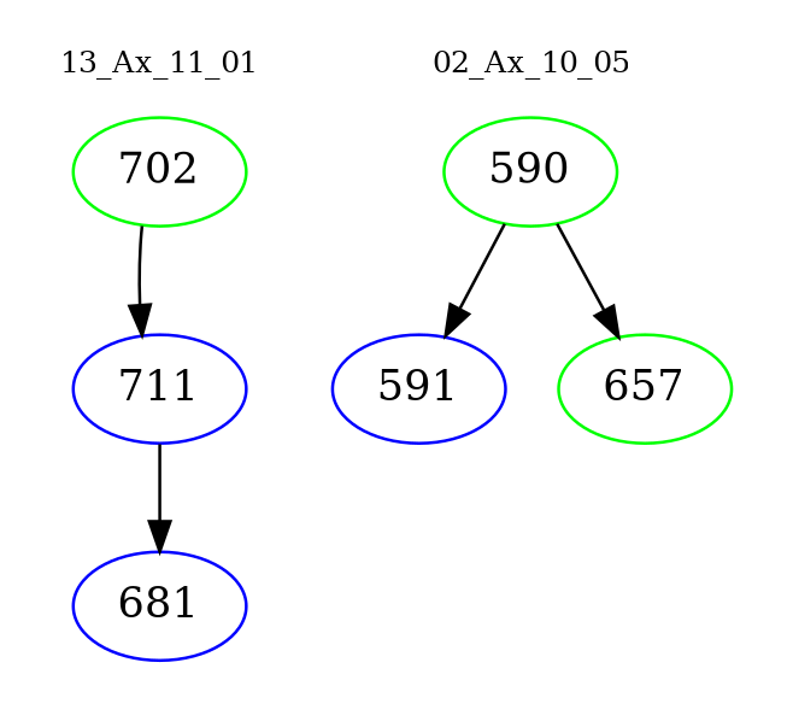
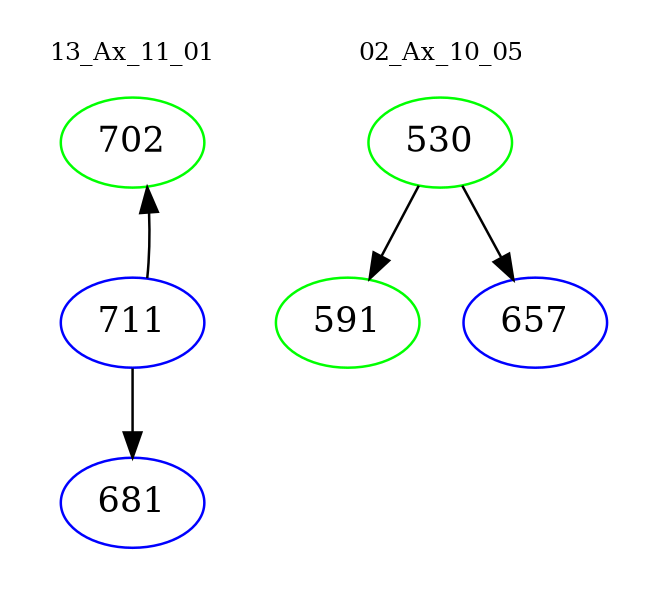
  digraph {
    node [color=blue]
    edge [color=black]
    n1 [color=green label=702]
    n2 [label=711]
    n3 [label=681]
-   n4 [color=green label=590]
-   n5 [label=591]
-   n6 [color=green label=657]
+   n4 [color=green label=530]
+   n5 [color=green label=591]
+   n6 [label=657]
    subgraph cluster_1 {
      color=white
      fontsize=10
      label="13_Ax_11_01"
      n1
      n2
      n3
    }
    subgraph cluster_2 {
      color=white
      fontsize=10
      label="02_Ax_10_05"
      n4
      n5
      n6
    }
-   n1 -> n2
+   n2 -> n1
    n2 -> n3
    n4 -> n5
    n4 -> n6
  }
